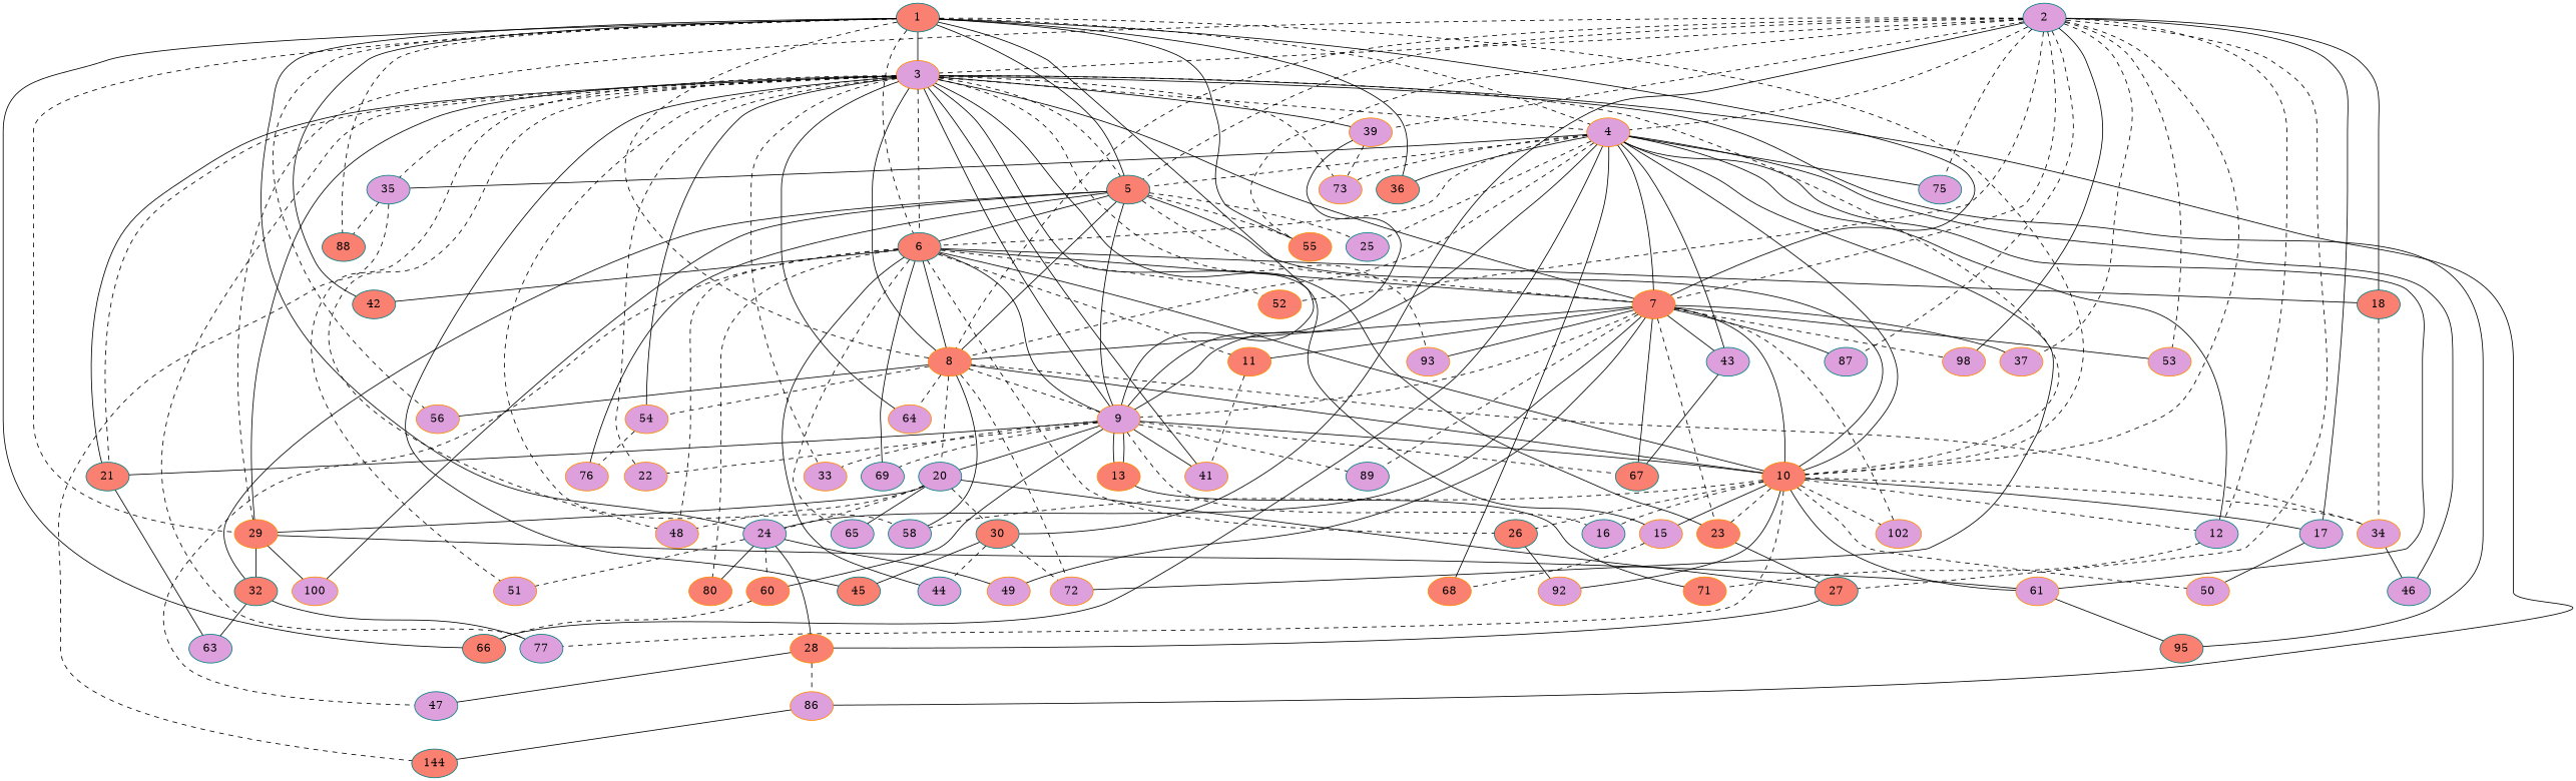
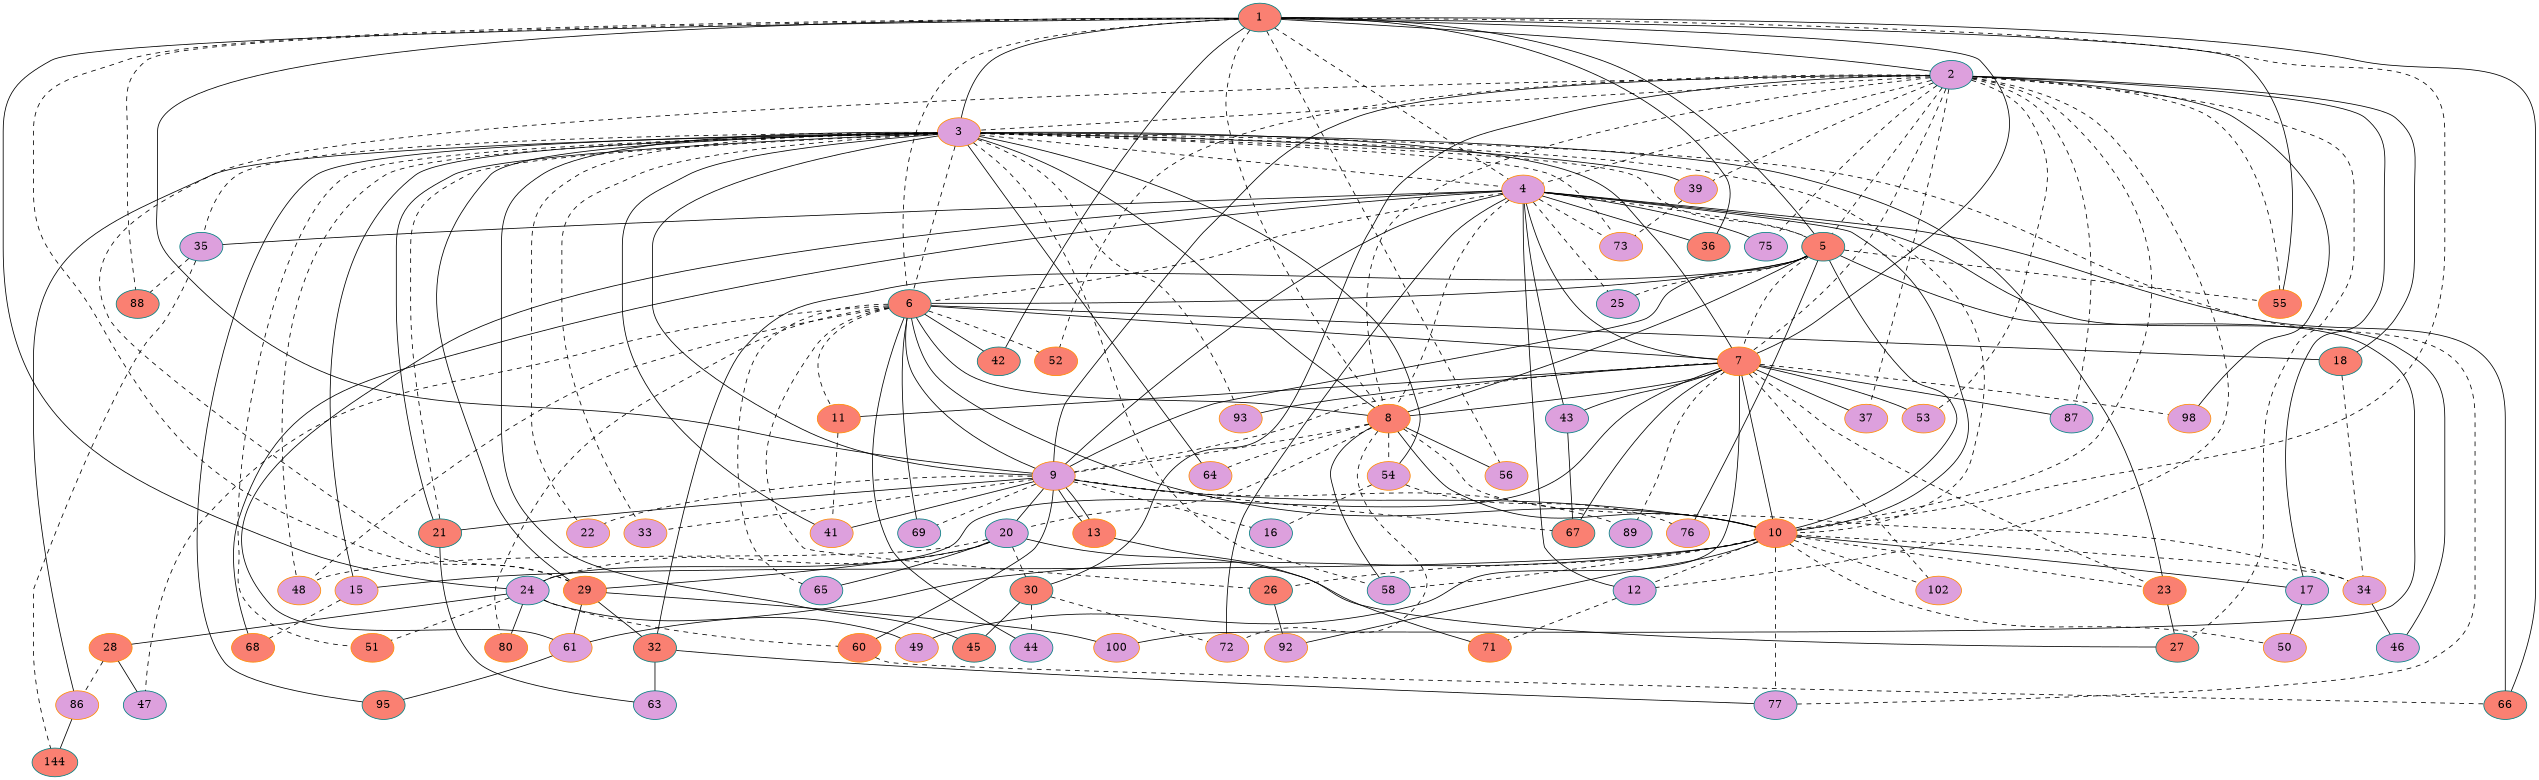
  graph {
    node [color=darkorange fillcolor=plum style=filled]
    edge [style=solid]
    1 [color=teal fillcolor=salmon super="+40"]
    2 [color=teal super="+74"]
    3 [super="+90"]
    4 [super="+94"]
    5 [color=teal fillcolor=salmon super="+83"]
    6 [color=teal fillcolor=salmon super="+19"]
    7 [fillcolor=salmon super="+101"]
    8 [fillcolor=salmon super="+84"]
    9 [super="+38"]
    10 [fillcolor=salmon super="+14"]
    24 [color=teal super="+96"]
    29 [fillcolor=salmon super="+85"]
    36 [color=teal fillcolor=salmon]
    42 [color=teal fillcolor=salmon]
    55 [fillcolor=salmon super="+59"]
    56
    66 [color=teal fillcolor=salmon super="+97"]
    88 [color=teal fillcolor=salmon]
    12 [color=teal super="+70"]
    17 [color=teal]
    18 [color=teal fillcolor=salmon]
    27 [color=teal fillcolor=salmon super="+62"]
    30 [color=teal fillcolor=salmon]
    37
    39
    52 [fillcolor=salmon]
    53
    75 [color=teal]
    87 [color=teal]
    98
    15
    21 [color=teal fillcolor=salmon]
    22
    23 [fillcolor=salmon super="+31"]
    33
    35 [color=teal]
    41 [super="+57"]
    45 [color=teal fillcolor=salmon]
    48
-   51
+   51 [fillcolor=salmon]
    54
    58 [color=teal super="+78"]
    64
    73 [super="+99"]
    77 [color=teal]
    86
    93
    95 [color=teal fillcolor=salmon]
    25 [color=teal]
    43 [color=teal]
    46 [color=teal]
    61 [super="+82"]
    68 [fillcolor=salmon]
    72
    32 [color=teal fillcolor=salmon super="+91"]
    76
    100
    11 [fillcolor=salmon]
    26 [color=teal fillcolor=salmon]
    44 [color=teal]
    47 [color=teal]
    65 [color=teal]
    69 [color=teal]
    80 [fillcolor=salmon]
    49
    67 [color=teal fillcolor=salmon super="+81"]
    89 [color=teal]
    102
    20 [color=teal super="+103"]
    34 [super="+79"]
    13 [fillcolor=salmon]
    16 [color=teal]
    60 [fillcolor=salmon]
    50
    92
    28 [fillcolor=salmon]
    71 [fillcolor=salmon]
    63 [color=teal]
    n79 [color=teal fillcolor=salmon label=144]
+   1 -- 2
    1 -- 3
    1 -- 4 [style=dashed]
    1 -- 5
    1 -- 6 [style=dashed]
    1 -- 7 [weight=2]
    1 -- 8 [style=dashed]
    1 -- 9
    1 -- 10 [style=dashed]
    1 -- 24
    1 -- 29 [style=dashed]
    1 -- 36
    1 -- 42
    1 -- 55
    1 -- 56 [style=dashed]
    1 -- 66
    1 -- 88 [style=dashed]
    2 -- 3 [style=dashed]
    2 -- 4 [style=dashed]
    2 -- 5 [style=dashed]
    2 -- 7 [style=dashed]
    2 -- 8 [style=dashed]
-   39 -- 9
+   2 -- 9
    2 -- 10 [style=dashed]
    2 -- 29 [style=dashed]
    2 -- 55 [style=dashed]
    2 -- 12 [style=dashed]
    2 -- 17
    2 -- 18
    2 -- 27 [style=dashed weight=2]
    2 -- 30
    2 -- 37 [style=dashed]
    2 -- 39 [style=dashed]
    2 -- 52 [style=dashed]
    2 -- 53 [style=dashed]
    2 -- 75 [style=dashed]
    2 -- 87 [style=dashed]
    2 -- 98
    3 -- 4 [style=dashed]
    3 -- 5 [style=dashed weight=2]
    3 -- 6 [style=dashed]
    3 -- 7
    3 -- 8
    3 -- 9
    3 -- 10 [style=dashed]
    3 -- 29
    3 -- 39
    3 -- 15
    3 -- 21
    3 -- 21 [style=dashed]
    3 -- 22 [style=dashed]
    3 -- 23
    3 -- 33 [style=dashed]
    3 -- 35 [style=dashed]
    3 -- 41
    3 -- 45
    3 -- 48 [style=dashed]
    3 -- 51 [style=dashed]
    3 -- 54
    3 -- 58 [style=dashed]
    3 -- 64
    3 -- 73 [style=dashed]
    3 -- 77 [style=dashed]
    3 -- 86
    3 -- 93 [style=dashed]
    3 -- 95
    4 -- 5 [style=dashed]
    4 -- 6 [style=dashed]
    4 -- 7 [weight=2]
    4 -- 8 [style=dashed]
    4 -- 9
    4 -- 10
    4 -- 36
    4 -- 66
    4 -- 12
    4 -- 75
    4 -- 35
    4 -- 73 [style=dashed]
    4 -- 25 [style=dashed]
    4 -- 43
    4 -- 46
    4 -- 61
    4 -- 68
    4 -- 72
    5 -- 6
    5 -- 7 [style=dashed]
    5 -- 8
    5 -- 9
    5 -- 10
    5 -- 55 [style=dashed]
    5 -- 25 [style=dashed]
    5 -- 32
    5 -- 76
    5 -- 100
    6 -- 7
    6 -- 8
    6 -- 9
    6 -- 10 [weight=2]
    6 -- 42
    6 -- 18
    6 -- 52 [style=dashed]
    6 -- 48 [style=dashed]
    6 -- 11 [style=dashed]
    6 -- 26 [style=dashed]
    6 -- 44
    6 -- 47 [style=dashed]
    6 -- 65 [style=dashed]
    6 -- 69
    6 -- 80 [style=dashed]
    7 -- 8
    7 -- 9 [style=dashed weight=2]
    7 -- 10 [weight=2]
    7 -- 24
    7 -- 37
    7 -- 53
    7 -- 87
    7 -- 98 [style=dashed]
    7 -- 23 [style=dashed]
    7 -- 93
    7 -- 43
    7 -- 11
    7 -- 49
    7 -- 67
    7 -- 89 [style=dashed]
    7 -- 102 [style=dashed]
    8 -- 9 [style=dashed]
    8 -- 10
    8 -- 56
    8 -- 54 [style=dashed]
    8 -- 58
    8 -- 64 [style=dashed]
    8 -- 72 [style=dashed]
    8 -- 20 [style=dashed]
    8 -- 34 [style=dashed]
    9 -- 10
    9 -- 21
    9 -- 22 [style=dashed]
    9 -- 33 [style=dashed]
    9 -- 41
    9 -- 69 [style=dashed]
    9 -- 67 [style=dashed]
    9 -- 89 [style=dashed]
    9 -- 20
    9 -- 13
    9 -- 13
    9 -- 16 [style=dashed]
    9 -- 60
    10 -- 12 [style=dashed]
    10 -- 17
    10 -- 15
    10 -- 23 [style=dashed]
    10 -- 58 [style=dashed]
    10 -- 77 [style=dashed]
    10 -- 61
    10 -- 26 [style=dashed]
    10 -- 102 [style=dashed]
    10 -- 34 [style=dashed]
-   10 -- 16 [style=dashed]
+   54 -- 16 [style=dashed]
    10 -- 50 [style=dashed]
    10 -- 92
    24 -- 51 [style=dashed]
    24 -- 80
    24 -- 49
    24 -- 60 [style=dashed]
    24 -- 28
    29 -- 61
    29 -- 32
    29 -- 100
    12 -- 71 [style=dashed]
    17 -- 50
    18 -- 34 [style=dashed]
-   27 -- 28
    30 -- 45
    30 -- 72 [style=dashed]
    30 -- 44 [style=dashed]
    39 -- 73 [style=dashed]
    15 -- 68 [style=dashed]
    21 -- 63
    23 -- 27
    35 -- 88 [style=dashed]
    35 -- n79 [style=dashed]
    54 -- 76 [style=dashed]
    86 -- n79
    43 -- 67
    61 -- 95
    32 -- 77
    32 -- 63
    11 -- 41 [style=dashed]
    26 -- 92
    20 -- 24 [style=dashed]
    20 -- 29
    20 -- 27
    20 -- 30 [style=dashed]
    20 -- 48 [style=dashed]
    20 -- 65
    34 -- 46
    13 -- 71
    60 -- 66 [style=dashed]
    28 -- 86 [style=dashed]
    28 -- 47
  }
